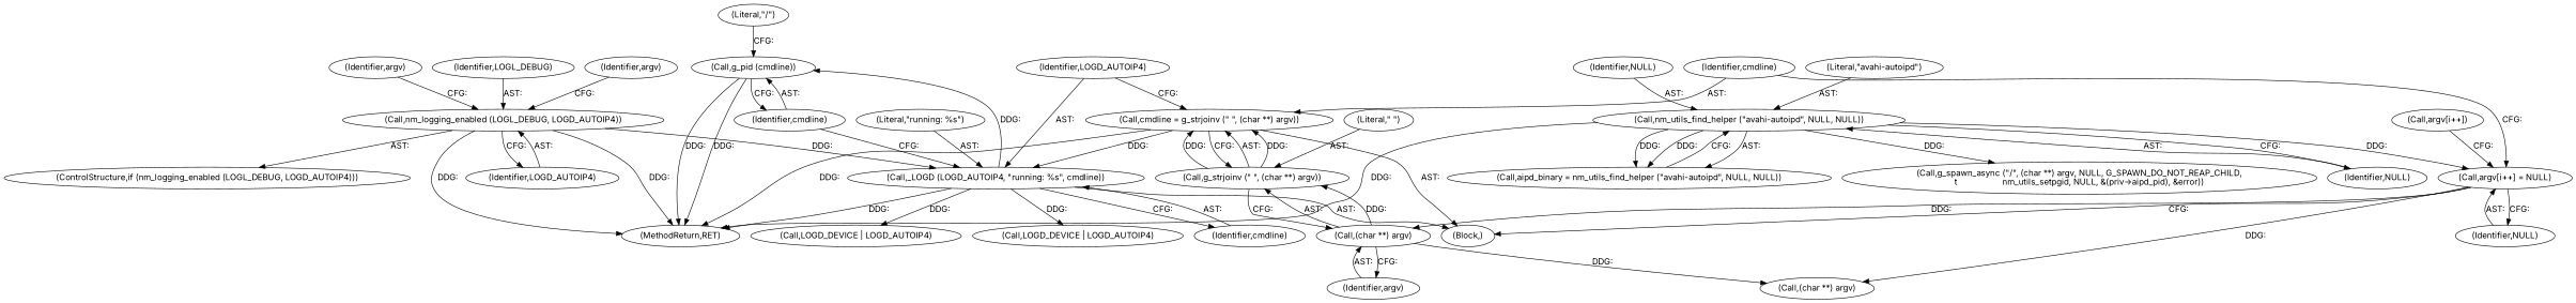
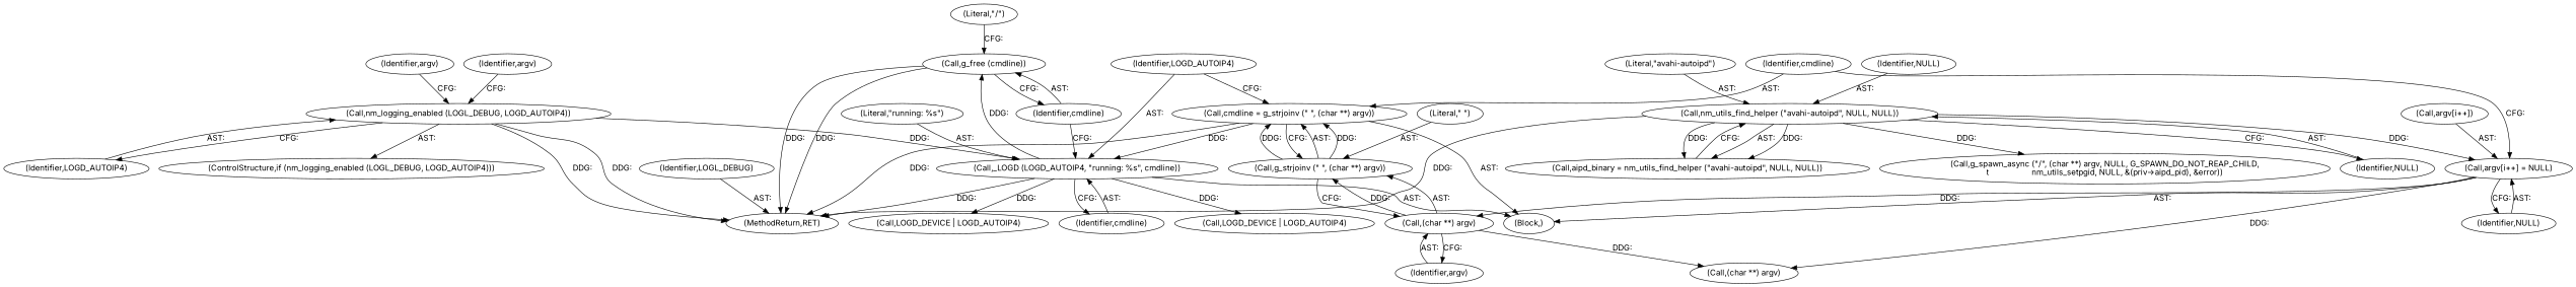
  digraph {
    fontname=Inter
    node [fontname=Inter]
    edge [fontname=Inter]
-   n1 [label="(Call,g_pid (cmdline))"]
+   n1 [label="(Call,g_free (cmdline))"]
    n2 [label="(Identifier,cmdline)"]
    n3 [label="(MethodReturn,RET)"]
    n4 [label="(Call,_LOGD (LOGD_AUTOIP4, \"running: %s\", cmdline))"]
    n5 [label="(Block,)"]
    n6 [label="(Call,LOGD_DEVICE | LOGD_AUTOIP4)"]
    n7 [label="(Identifier,cmdline)"]
    n8 [label="(Call,LOGD_DEVICE | LOGD_AUTOIP4)"]
    n9 [label="(Call,nm_logging_enabled (LOGL_DEBUG, LOGD_AUTOIP4))"]
    n10 [label="(ControlStructure,if (nm_logging_enabled (LOGL_DEBUG, LOGD_AUTOIP4)))"]
    n11 [label="(Identifier,LOGD_AUTOIP4)"]
    n12 [label="(Call,cmdline = g_strjoinv (\" \", (char **) argv))"]
    n13 [label="(Call,g_strjoinv (\" \", (char **) argv))"]
    n14 [label="(Call,(char **) argv)"]
    n15 [label="(Identifier,argv)"]
    n16 [label="(Call,(char **) argv)"]
    n17 [label="(Call,argv[i++] = NULL)"]
    n18 [label="(Identifier,NULL)"]
    n19 [label="(Call,nm_utils_find_helper (\"avahi-autoipd\", NULL, NULL))"]
    n20 [label="(Identifier,NULL)"]
    n21 [label="(Call,g_spawn_async (\"/\", (char **) argv, NULL, G_SPAWN_DO_NOT_REAP_CHILD,\n\t                    nm_utils_setpgid, NULL, &(priv->aipd_pid), &error))"]
    n22 [label="(Call,aipd_binary = nm_utils_find_helper (\"avahi-autoipd\", NULL, NULL))"]
    n23 [label="(Call,argv[i++])"]
    n24 [label="(Identifier,LOGL_DEBUG)"]
    n25 [label="(Identifier,LOGD_AUTOIP4)"]
    n26 [label="(Literal,\"/\")"]
    n27 [label="(Literal,\"avahi-autoipd\")"]
    n28 [label="(Literal,\" \")"]
    n29 [label="(Identifier,argv)"]
    n30 [label="(Identifier,cmdline)"]
    n31 [label="(Identifier,argv)"]
    n32 [label="(Identifier,NULL)"]
    n33 [label="(Literal,\"running: %s\")"]
    n1 -> n2 [label="CFG: "]
    n1 -> n3 [label="DDG: "]
    n1 -> n3 [label="DDG: "]
    n2 -> n1 [label="AST: "]
    n2 -> n4 [label="CFG: "]
    n4 -> n1 [label="DDG: "]
    n4 -> n3 [label="DDG: "]
    n4 -> n5 [label="AST: "]
    n4 -> n6 [label="DDG: "]
    n4 -> n7 [label="CFG: "]
    n4 -> n8 [label="DDG: "]
    n7 -> n4 [label="AST: "]
    n9 -> n3 [label="DDG: "]
    n9 -> n3 [label="DDG: "]
    n9 -> n4 [label="DDG: "]
    n9 -> n10 [label="AST: "]
    n9 -> n11 [label="CFG: "]
    n11 -> n9 [label="AST: "]
    n12 -> n3 [label="DDG: "]
    n12 -> n4 [label="DDG: "]
    n12 -> n5 [label="AST: "]
    n12 -> n13 [label="CFG: "]
    n13 -> n12 [label="AST: "]
    n13 -> n12 [label="DDG: "]
    n13 -> n12 [label="DDG: "]
    n13 -> n14 [label="CFG: "]
    n14 -> n13 [label="AST: "]
    n14 -> n13 [label="DDG: "]
    n14 -> n15 [label="CFG: "]
    n14 -> n16 [label="DDG: "]
    n15 -> n14 [label="AST: "]
-   n17 -> n5 [label="CFG: "]
+   n17 -> n5 [label="AST: "]
    n17 -> n14 [label="DDG: "]
    n17 -> n16 [label="DDG: "]
    n17 -> n18 [label="CFG: "]
    n18 -> n17 [label="AST: "]
    n19 -> n3 [label="DDG: "]
    n19 -> n17 [label="DDG: "]
    n19 -> n20 [label="CFG: "]
    n19 -> n21 [label="DDG: "]
    n19 -> n22 [label="AST: "]
    n19 -> n22 [label="DDG: "]
    n19 -> n22 [label="DDG: "]
    n20 -> n19 [label="AST: "]
    n22 -> n19 [label="CFG: "]
-   n23 -> n17 [label="CFG: "]
-   n24 -> n9 [label="AST: "]
+   n23 -> n17 [label="AST: "]
+   n24 -> n3 [label="AST: "]
    n25 -> n4 [label="AST: "]
    n25 -> n12 [label="CFG: "]
    n26 -> n1 [label="CFG: "]
    n27 -> n19 [label="AST: "]
    n28 -> n13 [label="AST: "]
    n29 -> n9 [label="CFG: "]
    n30 -> n12 [label="AST: "]
    n30 -> n17 [label="CFG: "]
    n31 -> n9 [label="CFG: "]
    n32 -> n19 [label="AST: "]
    n33 -> n4 [label="AST: "]
  }
